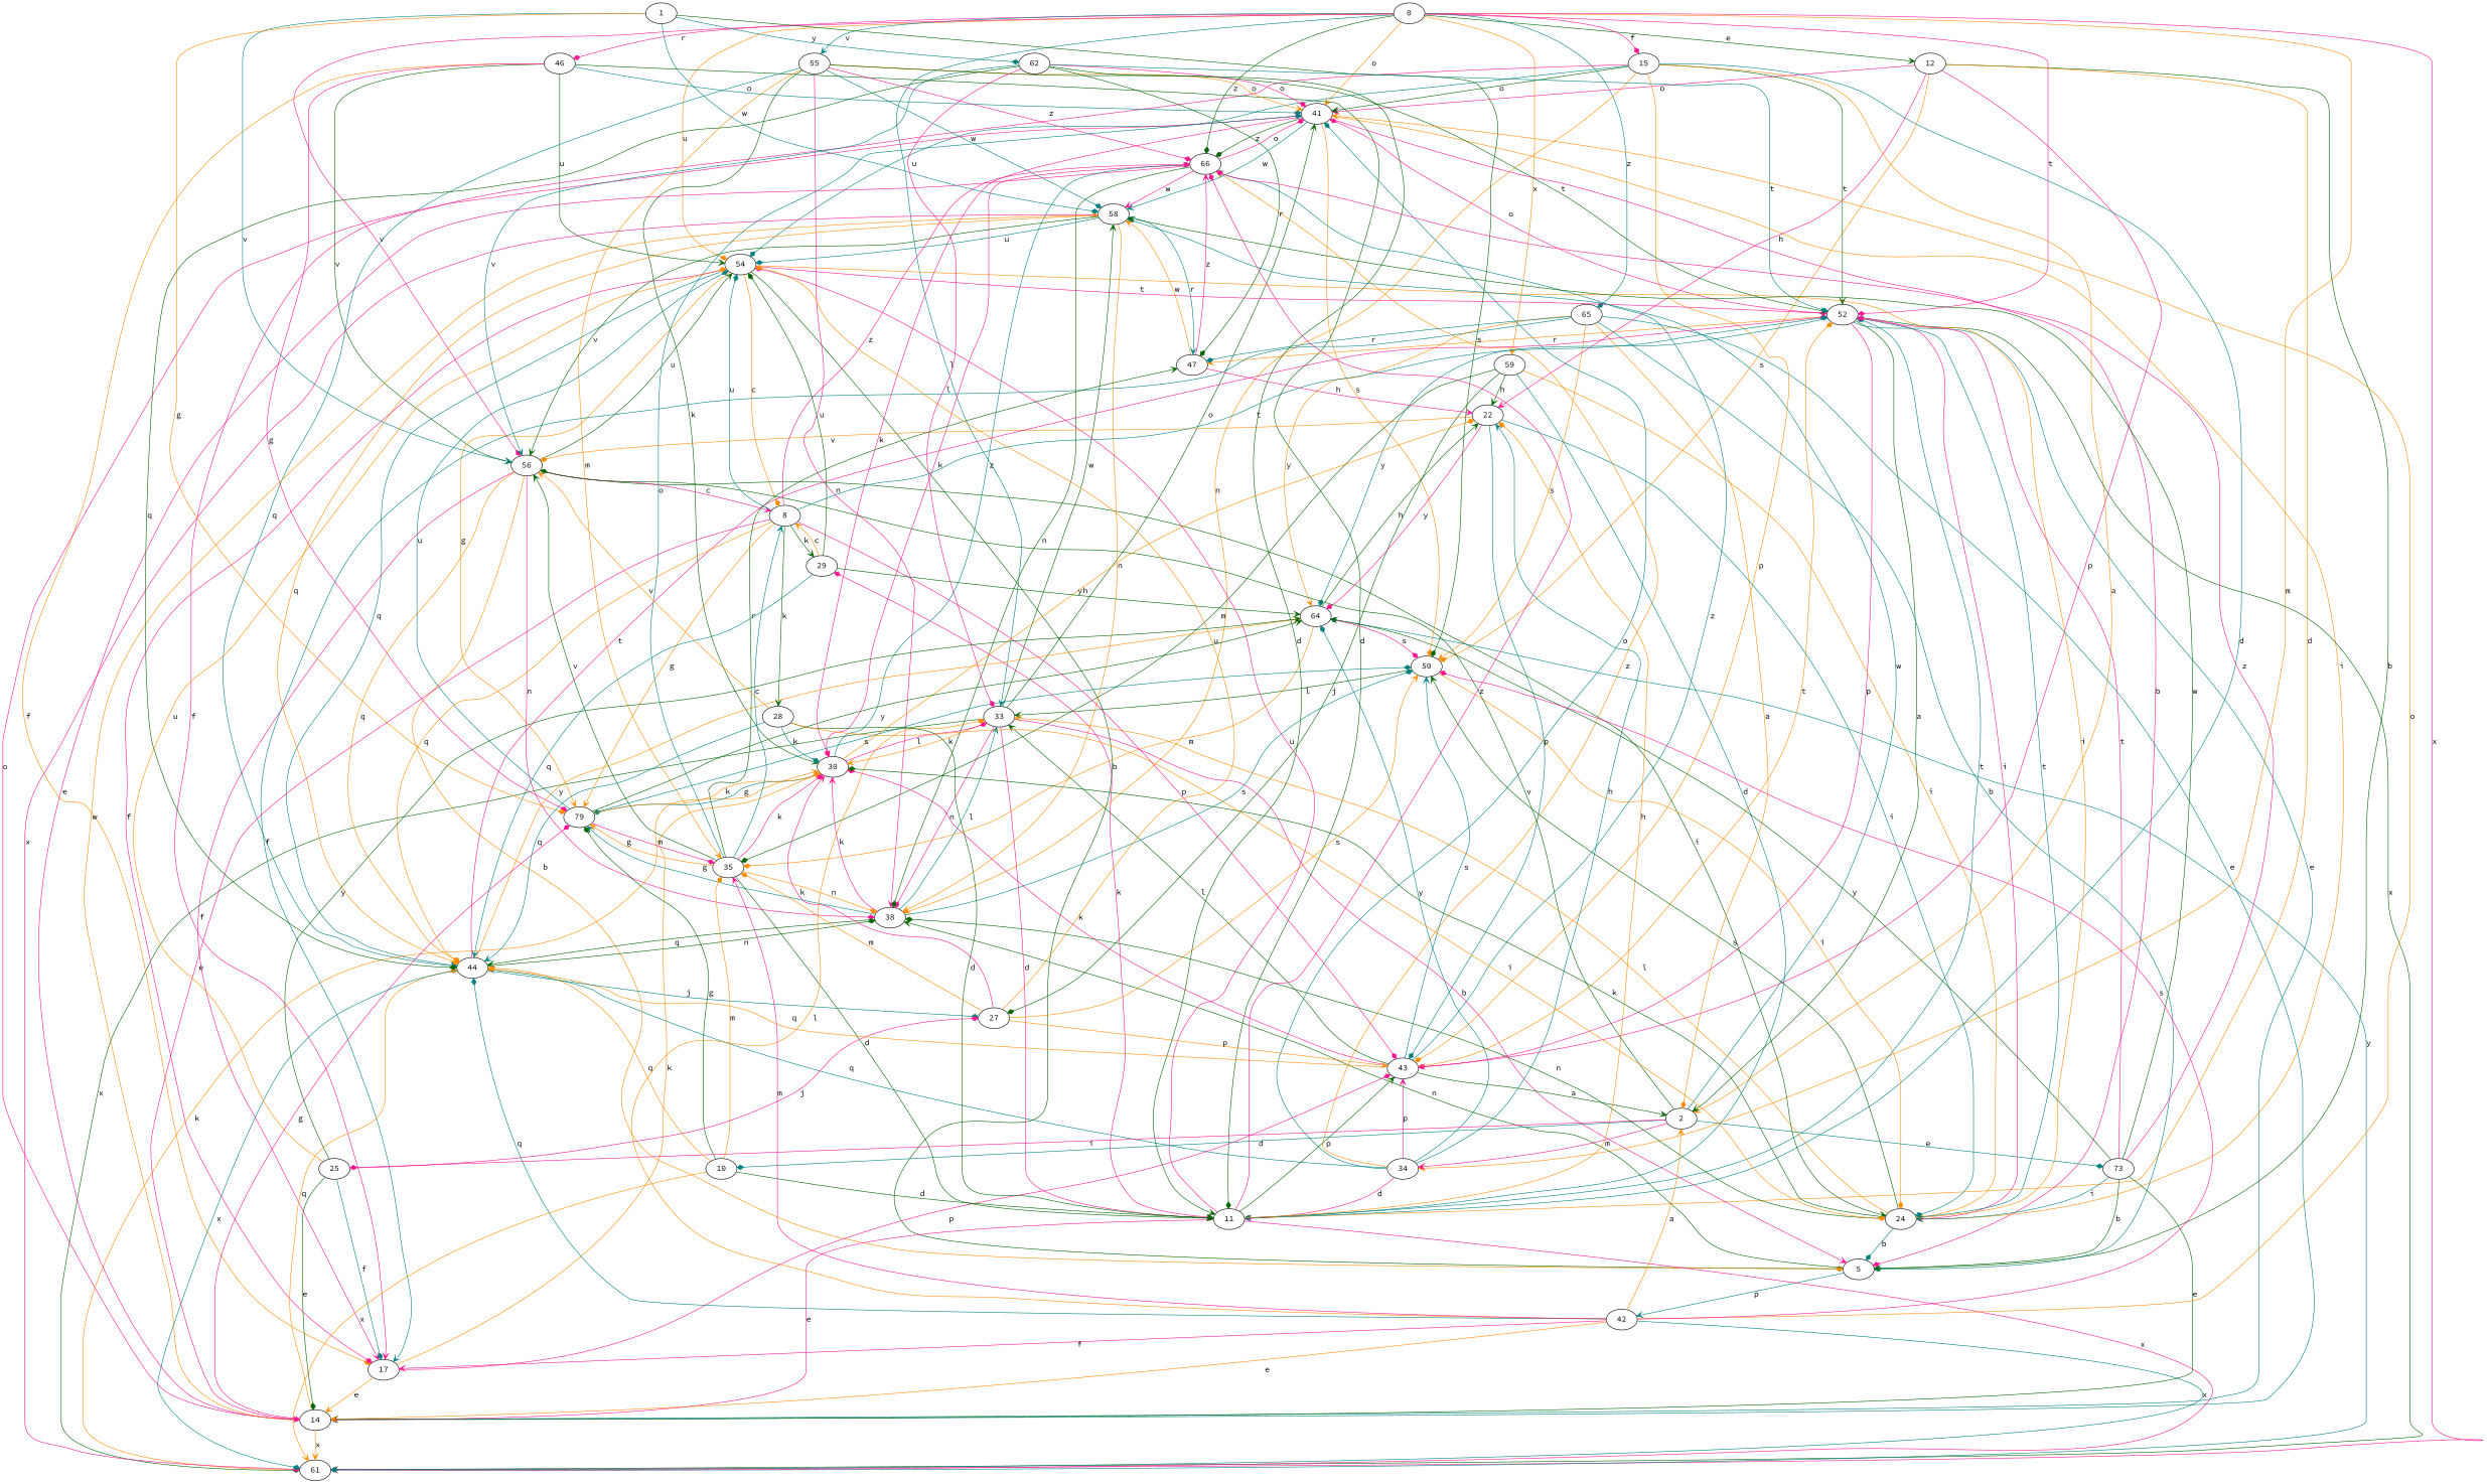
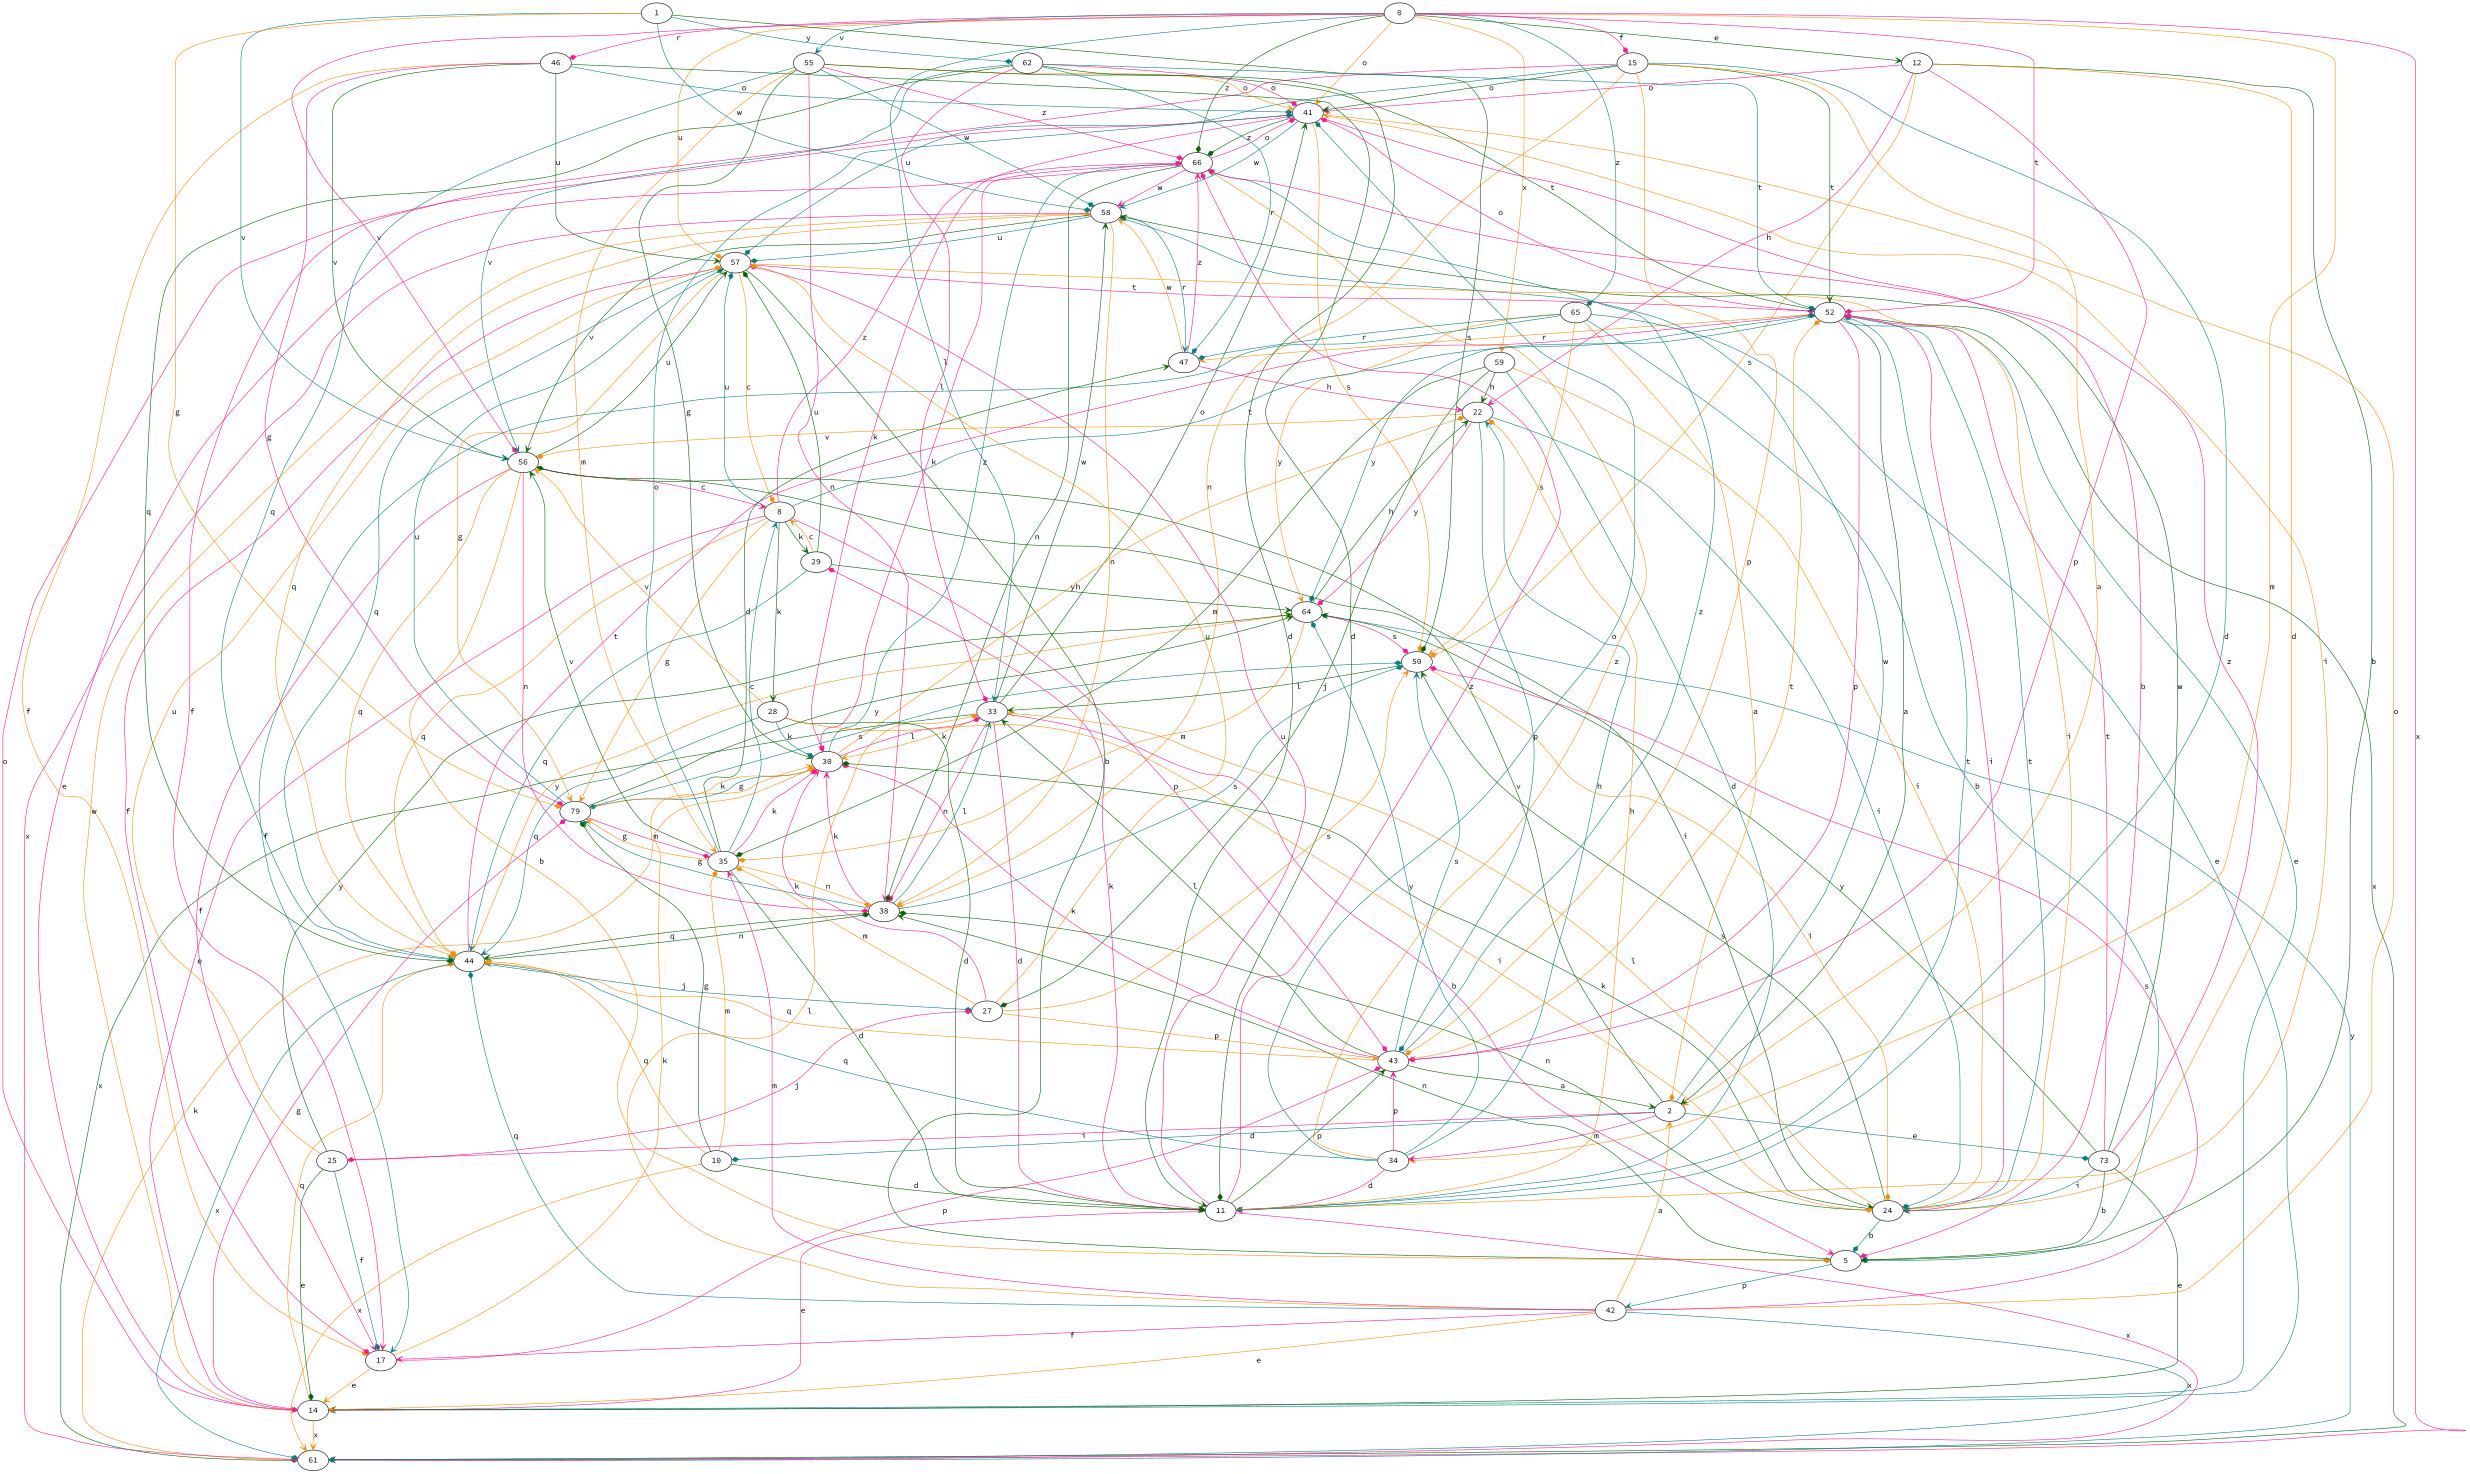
  strict digraph {
    fontname="Source Code Pro"
    node [fontname="Source Code Pro"]
    edge [arrowhead=diamond color=darkorange fontname="Source Code Pro"]
    0
    12
    15
    33
    34
    41
    46
    52
-   54
+   54 [label=57]
    55
    56
    59
    61
    65
    66
    50
    5
    43
    11
    22
    17
    2
    38
    14
    30
    58
    44
    64
    24
    n30 [label=79]
    47
    8
    35
    27
    1
    62
    10
    n38 [label=73]
    25
    42
    28
    29
    0 -> 12 [arrowhead=vee color=darkgreen label=e]
    0 -> 15 [color=deeppink label=f]
    0 -> 33 [arrowhead=vee color=teal label=l]
    0 -> 34 [arrowhead=vee label=m]
    0 -> 41 [arrowhead=vee label=o]
    0 -> 46 [color=deeppink label=r]
    0 -> 52 [color=deeppink label=t]
    0 -> 54 [label=u]
    0 -> 55 [arrowhead=vee color=teal label=v]
    0 -> 56 [color=deeppink label=v]
    0 -> 59 [arrowhead=vee label=x]
    0 -> 61 [arrowhead=vee color=deeppink label=x]
    0 -> 65 [color=teal label=z]
    0 -> 66 [color=darkgreen label=z]
    12 -> 41 [arrowhead=vee color=deeppink label=o]
    12 -> 50 [label=s]
    12 -> 5 [color=darkgreen label=b]
    12 -> 43 [color=deeppink label=p]
    12 -> 11 [label=d]
    12 -> 22 [arrowhead=vee color=deeppink label=h]
    15 -> 41 [arrowhead=vee color=darkgreen label=o]
    15 -> 52 [arrowhead=vee color=darkgreen label=t]
    15 -> 54 [color=teal label=u]
    15 -> 43 [label=p]
    15 -> 11 [color=teal label=d]
    15 -> 17 [arrowhead=vee color=deeppink label=f]
    15 -> 2 [arrowhead=vee label=a]
    15 -> 38 [arrowhead=vee label=n]
    33 -> 41 [arrowhead=vee color=darkgreen label=o]
    33 -> 61 [color=darkgreen label=x]
    33 -> 5 [arrowhead=vee color=deeppink label=b]
    33 -> 11 [color=deeppink label=d]
    33 -> 38 [color=deeppink label=n]
    33 -> 30 [arrowhead=vee label=k]
    33 -> 58 [arrowhead=vee color=darkgreen label=w]
    34 -> 41 [color=teal label=o]
    34 -> 66 [arrowhead=vee label=z]
    34 -> 43 [arrowhead=vee color=deeppink label=p]
    34 -> 11 [arrowhead=vee color=deeppink label=d]
    34 -> 22 [arrowhead=vee color=teal label=h]
    34 -> 44 [arrowhead=vee color=teal label=q]
    34 -> 64 [color=teal label=y]
    41 -> 66 [color=darkgreen label=z]
    41 -> 50 [label=s]
    41 -> 5 [color=deeppink label=b]
    41 -> 30 [color=deeppink label=k]
    41 -> 58 [arrowhead=vee color=teal label=w]
    41 -> 24 [arrowhead=vee label=i]
    46 -> 41 [color=teal label=o]
    46 -> 54 [arrowhead=vee color=darkgreen label=u]
    46 -> 56 [arrowhead=vee color=darkgreen label=v]
    46 -> 11 [color=darkgreen label=d]
    46 -> 17 [label=f]
    46 -> n30 [color=deeppink label=g]
    52 -> 41 [color=deeppink label=o]
    52 -> 61 [arrowhead=vee color=darkgreen label=x]
    52 -> 43 [arrowhead=vee color=deeppink label=p]
    52 -> 2 [arrowhead=vee color=darkgreen label=a]
    52 -> 14 [arrowhead=vee color=teal label=e]
    52 -> 64 [color=teal label=y]
    52 -> 24 [color=deeppink label=i]
    52 -> 47 [arrowhead=vee label=r]
    54 -> 52 [color=deeppink label=t]
    54 -> 5 [color=darkgreen label=b]
    54 -> 17 [color=deeppink label=f]
    54 -> 44 [arrowhead=vee color=teal label=q]
    54 -> 24 [arrowhead=vee label=i]
    54 -> n30 [arrowhead=vee label=g]
    54 -> 8 [label=c]
    55 -> 41 [arrowhead=vee label=o]
    55 -> 52 [arrowhead=vee color=darkgreen label=t]
    55 -> 66 [color=deeppink label=z]
    55 -> 38 [arrowhead=vee color=deeppink label=n]
-   55 -> 30 [arrowhead=vee color=darkgreen label=k]
+   55 -> 30 [arrowhead=vee color=darkgreen label=g]
    55 -> 58 [color=teal label=w]
    55 -> 44 [arrowhead=vee color=teal label=q]
    55 -> 35 [arrowhead=vee label=m]
    56 -> 54 [arrowhead=vee color=darkgreen label=u]
    56 -> 5 [label=b]
    56 -> 17 [arrowhead=vee color=deeppink label=f]
    56 -> 38 [color=deeppink label=n]
    56 -> 44 [label=q]
    56 -> 24 [arrowhead=vee color=darkgreen label=i]
    56 -> 8 [arrowhead=vee color=deeppink label=c]
    59 -> 11 [arrowhead=vee color=teal label=d]
    59 -> 22 [arrowhead=vee color=darkgreen label=h]
    59 -> 24 [label=i]
    59 -> 35 [color=darkgreen label=m]
    59 -> 27 [color=darkgreen label=j]
    61 -> 30 [arrowhead=vee label=k]
    61 -> 64 [color=teal label=y]
    65 -> 50 [arrowhead=vee label=s]
    65 -> 5 [color=teal label=b]
    65 -> 17 [arrowhead=vee color=teal label=f]
    65 -> 2 [label=a]
    65 -> 14 [arrowhead=vee color=teal label=e]
    65 -> 64 [arrowhead=vee label=y]
    65 -> 47 [color=teal label=r]
    66 -> 41 [color=deeppink label=o]
    66 -> 38 [color=darkgreen label=n]
    66 -> 14 [arrowhead=vee color=deeppink label=e]
    66 -> 30 [arrowhead=vee color=deeppink label=k]
    66 -> 58 [arrowhead=vee color=deeppink label=w]
    50 -> 33 [arrowhead=vee color=darkgreen label=l]
    50 -> 24 [label=i]
    5 -> 38 [arrowhead=vee color=darkgreen label=n]
    5 -> 42 [arrowhead=vee color=teal label=p]
    43 -> 33 [arrowhead=vee color=darkgreen label=l]
    43 -> 52 [label=t]
    43 -> 66 [arrowhead=vee color=teal label=z]
    43 -> 50 [arrowhead=vee color=teal label=s]
    43 -> 2 [arrowhead=vee color=darkgreen label=a]
    43 -> 30 [color=deeppink label=k]
    43 -> 44 [label=q]
    11 -> 52 [color=teal label=t]
    11 -> 54 [color=deeppink label=u]
    11 -> 61 [color=deeppink label=x]
    11 -> 66 [color=deeppink label=z]
    11 -> 43 [arrowhead=vee color=darkgreen label=p]
    11 -> 22 [label=h]
    11 -> 14 [color=deeppink label=e]
    11 -> 29 [color=deeppink label=k]
    22 -> 56 [label=v]
    22 -> 43 [color=teal label=p]
    22 -> 64 [color=deeppink label=y]
    22 -> 24 [color=teal label=i]
    17 -> 43 [color=deeppink label=p]
    17 -> 14 [arrowhead=vee label=e]
    17 -> 30 [arrowhead=vee label=k]
    2 -> 34 [arrowhead=vee color=deeppink label=m]
    2 -> 56 [color=darkgreen label=v]
    2 -> 58 [color=teal label=w]
    2 -> 10 [color=teal label=d]
    2 -> n38 [color=teal label=e]
    2 -> 25 [color=deeppink label=i]
    38 -> 33 [arrowhead=vee color=teal label=l]
    38 -> 50 [color=teal label=s]
    38 -> 30 [arrowhead=vee color=deeppink label=k]
    38 -> 44 [arrowhead=vee color=darkgreen label=q]
    38 -> n30 [arrowhead=vee color=teal label=g]
    14 -> 41 [arrowhead=vee color=deeppink label=o]
    14 -> 61 [arrowhead=vee label=x]
    14 -> 58 [arrowhead=vee label=w]
    14 -> 44 [label=q]
    14 -> n30 [color=deeppink label=g]
    30 -> 33 [color=deeppink label=l]
    30 -> 66 [arrowhead=vee color=teal label=z]
    30 -> 22 [label=h]
    30 -> n30 [color=teal label=g]
    58 -> 54 [color=teal label=u]
    58 -> 56 [arrowhead=vee color=darkgreen label=v]
    58 -> 61 [color=deeppink label=x]
    58 -> 38 [arrowhead=vee label=n]
    58 -> 44 [label=q]
    58 -> 47 [arrowhead=vee color=teal label=r]
    44 -> 52 [color=deeppink label=t]
    44 -> 61 [color=teal label=x]
    44 -> 38 [color=darkgreen label=n]
    44 -> 64 [arrowhead=vee label=y]
    44 -> 27 [color=teal label=j]
    64 -> 50 [color=deeppink label=s]
    64 -> 22 [arrowhead=vee color=darkgreen label=h]
    64 -> 35 [label=m]
    24 -> 33 [arrowhead=vee label=l]
    24 -> 52 [arrowhead=vee color=teal label=t]
    24 -> 50 [arrowhead=vee color=darkgreen label=s]
    24 -> 5 [color=teal label=b]
    24 -> 38 [color=darkgreen label=n]
    24 -> 30 [color=darkgreen label=k]
    n30 -> 54 [color=teal label=u]
    n30 -> 50 [color=teal label=s]
    n30 -> 30 [label=k]
    n30 -> 64 [arrowhead=vee color=darkgreen label=y]
    n30 -> 35 [color=deeppink label=m]
    47 -> 66 [arrowhead=vee color=deeppink label=z]
    47 -> 22 [arrowhead=vee color=deeppink label=h]
    47 -> 58 [arrowhead=vee label=w]
    8 -> 52 [color=teal label=t]
    8 -> 54 [color=teal label=u]
    8 -> 66 [color=deeppink label=z]
    8 -> 43 [color=deeppink label=p]
    8 -> 14 [color=deeppink label=e]
    8 -> 44 [label=q]
    8 -> n30 [arrowhead=vee label=g]
    8 -> 28 [arrowhead=vee color=darkgreen label=k]
    8 -> 29 [arrowhead=vee color=darkgreen label=k]
    35 -> 41 [color=teal label=o]
    35 -> 56 [arrowhead=vee color=darkgreen label=v]
    35 -> 11 [arrowhead=vee color=darkgreen label=d]
    35 -> 38 [label=n]
    35 -> 30 [color=deeppink label=k]
    35 -> n30 [arrowhead=vee label=g]
-   35 -> 47 [arrowhead=vee color=darkgreen label=r]
+   35 -> 47 [arrowhead=vee color=darkgreen label=d]
    35 -> 8 [arrowhead=vee color=teal label=c]
    27 -> 54 [label=u]
    27 -> 50 [arrowhead=vee label=s]
    27 -> 43 [arrowhead=vee label=p]
    27 -> 30 [arrowhead=vee color=deeppink label=k]
    27 -> 35 [label=m]
    1 -> 56 [arrowhead=vee color=teal label=v]
    1 -> 50 [color=darkgreen label=s]
    1 -> 58 [color=teal label=w]
    1 -> n30 [label=g]
    1 -> 62 [color=teal label=y]
    62 -> 33 [color=deeppink label=l]
    62 -> 41 [color=deeppink label=o]
    62 -> 52 [color=teal label=t]
    62 -> 56 [arrowhead=vee color=teal label=v]
    62 -> 11 [arrowhead=vee color=darkgreen label=d]
    62 -> 44 [color=darkgreen label=q]
-   62 -> 47 [color=darkgreen label=r]
+   62 -> 47 [color=teal label=r]
    10 -> 61 [arrowhead=vee label=x]
    10 -> 11 [arrowhead=vee color=darkgreen label=d]
    10 -> 44 [label=q]
    10 -> n30 [color=darkgreen label=g]
    10 -> 35 [label=m]
    n38 -> 52 [color=deeppink label=t]
    n38 -> 66 [color=deeppink label=z]
    n38 -> 5 [arrowhead=vee color=darkgreen label=b]
    n38 -> 14 [arrowhead=vee color=darkgreen label=e]
    n38 -> 58 [arrowhead=vee color=darkgreen label=w]
    n38 -> 64 [arrowhead=vee color=darkgreen label=y]
    n38 -> 24 [arrowhead=vee color=teal label=i]
    25 -> 54 [label=u]
    25 -> 17 [color=teal label=f]
    25 -> 14 [color=darkgreen label=e]
    25 -> 64 [arrowhead=vee color=darkgreen label=y]
    25 -> 27 [color=deeppink label=j]
    42 -> 33 [label=l]
    42 -> 41 [arrowhead=vee label=o]
    42 -> 61 [color=teal label=x]
    42 -> 50 [color=deeppink label=s]
    42 -> 17 [arrowhead=vee color=deeppink label=f]
    42 -> 2 [arrowhead=vee label=a]
    42 -> 14 [arrowhead=vee label=e]
    42 -> 44 [color=teal label=q]
    42 -> 35 [arrowhead=vee color=deeppink label=m]
    28 -> 56 [arrowhead=vee label=v]
    28 -> 11 [color=darkgreen label=d]
    28 -> 30 [color=teal label=k]
    28 -> 44 [arrowhead=vee color=teal label=q]
    28 -> 24 [label=i]
    29 -> 54 [color=darkgreen label=u]
    29 -> 44 [arrowhead=vee color=teal label=q]
    29 -> 64 [arrowhead=vee color=darkgreen label=y]
    29 -> 8 [arrowhead=vee label=c]
  }
